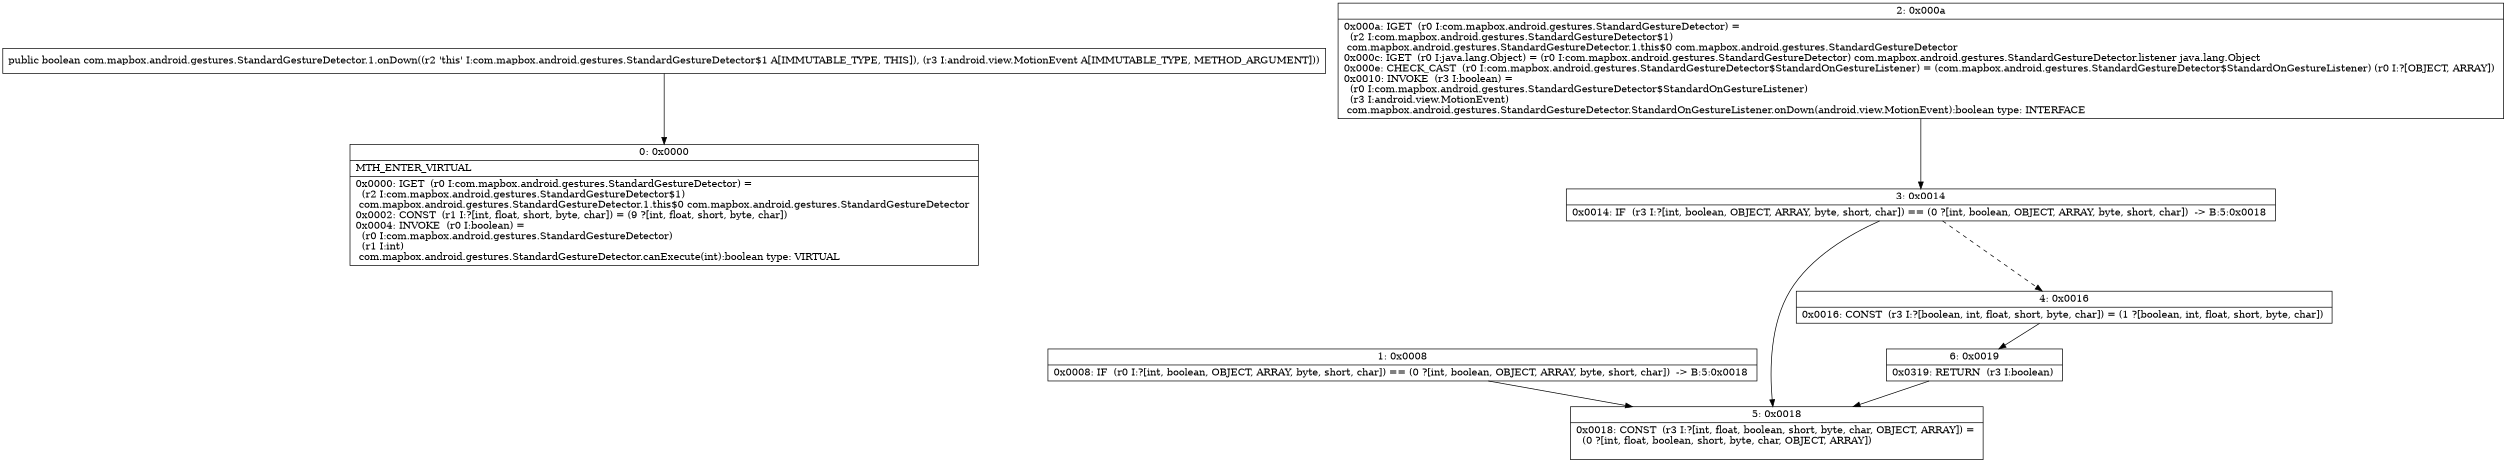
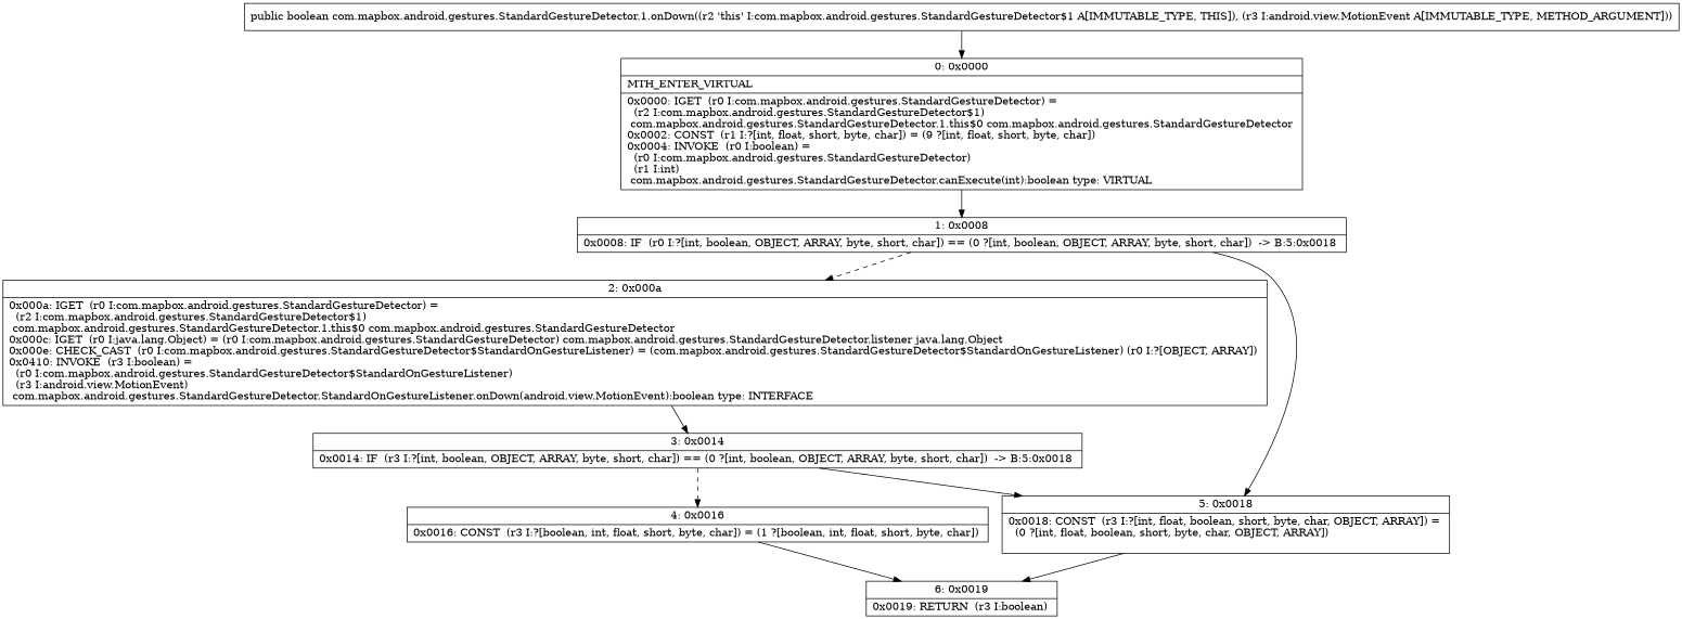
  digraph {
    node [shape=record]
    n1 [label="{0\:\ 0x0000|MTH_ENTER_VIRTUAL\l|0x0000: IGET  (r0 I:com.mapbox.android.gestures.StandardGestureDetector) = \l  (r2 I:com.mapbox.android.gestures.StandardGestureDetector$1)\l com.mapbox.android.gestures.StandardGestureDetector.1.this$0 com.mapbox.android.gestures.StandardGestureDetector \l0x0002: CONST  (r1 I:?[int, float, short, byte, char]) = (9 ?[int, float, short, byte, char]) \l0x0004: INVOKE  (r0 I:boolean) = \l  (r0 I:com.mapbox.android.gestures.StandardGestureDetector)\l  (r1 I:int)\l com.mapbox.android.gestures.StandardGestureDetector.canExecute(int):boolean type: VIRTUAL \l}"]
    n2 [label="{1\:\ 0x0008|0x0008: IF  (r0 I:?[int, boolean, OBJECT, ARRAY, byte, short, char]) == (0 ?[int, boolean, OBJECT, ARRAY, byte, short, char])  \-\> B:5:0x0018 \l}"]
-   n3 [label="{2\:\ 0x000a|0x000a: IGET  (r0 I:com.mapbox.android.gestures.StandardGestureDetector) = \l  (r2 I:com.mapbox.android.gestures.StandardGestureDetector$1)\l com.mapbox.android.gestures.StandardGestureDetector.1.this$0 com.mapbox.android.gestures.StandardGestureDetector \l0x000c: IGET  (r0 I:java.lang.Object) = (r0 I:com.mapbox.android.gestures.StandardGestureDetector) com.mapbox.android.gestures.StandardGestureDetector.listener java.lang.Object \l0x000e: CHECK_CAST  (r0 I:com.mapbox.android.gestures.StandardGestureDetector$StandardOnGestureListener) = (com.mapbox.android.gestures.StandardGestureDetector$StandardOnGestureListener) (r0 I:?[OBJECT, ARRAY]) \l0x0010: INVOKE  (r3 I:boolean) = \l  (r0 I:com.mapbox.android.gestures.StandardGestureDetector$StandardOnGestureListener)\l  (r3 I:android.view.MotionEvent)\l com.mapbox.android.gestures.StandardGestureDetector.StandardOnGestureListener.onDown(android.view.MotionEvent):boolean type: INTERFACE \l}"]
+   n3 [label="{2\:\ 0x000a|0x000a: IGET  (r0 I:com.mapbox.android.gestures.StandardGestureDetector) = \l  (r2 I:com.mapbox.android.gestures.StandardGestureDetector$1)\l com.mapbox.android.gestures.StandardGestureDetector.1.this$0 com.mapbox.android.gestures.StandardGestureDetector \l0x000c: IGET  (r0 I:java.lang.Object) = (r0 I:com.mapbox.android.gestures.StandardGestureDetector) com.mapbox.android.gestures.StandardGestureDetector.listener java.lang.Object \l0x000e: CHECK_CAST  (r0 I:com.mapbox.android.gestures.StandardGestureDetector$StandardOnGestureListener) = (com.mapbox.android.gestures.StandardGestureDetector$StandardOnGestureListener) (r0 I:?[OBJECT, ARRAY]) \l0x0410: INVOKE  (r3 I:boolean) = \l  (r0 I:com.mapbox.android.gestures.StandardGestureDetector$StandardOnGestureListener)\l  (r3 I:android.view.MotionEvent)\l com.mapbox.android.gestures.StandardGestureDetector.StandardOnGestureListener.onDown(android.view.MotionEvent):boolean type: INTERFACE \l}"]
    n4 [label="{5\:\ 0x0018|0x0018: CONST  (r3 I:?[int, float, boolean, short, byte, char, OBJECT, ARRAY]) = \l  (0 ?[int, float, boolean, short, byte, char, OBJECT, ARRAY])\l \l}"]
    n5 [label="{3\:\ 0x0014|0x0014: IF  (r3 I:?[int, boolean, OBJECT, ARRAY, byte, short, char]) == (0 ?[int, boolean, OBJECT, ARRAY, byte, short, char])  \-\> B:5:0x0018 \l}"]
-   n6 [label="{6\:\ 0x0019|0x0319: RETURN  (r3 I:boolean) \l}"]
+   n6 [label="{6\:\ 0x0019|0x0019: RETURN  (r3 I:boolean) \l}"]
    n7 [label="{4\:\ 0x0016|0x0016: CONST  (r3 I:?[boolean, int, float, short, byte, char]) = (1 ?[boolean, int, float, short, byte, char]) \l}"]
    n8 [label="{public boolean com.mapbox.android.gestures.StandardGestureDetector.1.onDown((r2 'this' I:com.mapbox.android.gestures.StandardGestureDetector$1 A[IMMUTABLE_TYPE, THIS]), (r3 I:android.view.MotionEvent A[IMMUTABLE_TYPE, METHOD_ARGUMENT])) }"]
+   n1 -> n2
+   n2 -> n3 [style=dashed]
    n2 -> n4
    n3 -> n5
-   n6 -> n4
+   n4 -> n6
    n5 -> n4
    n5 -> n7 [style=dashed]
    n7 -> n6
    n8 -> n1
  }
